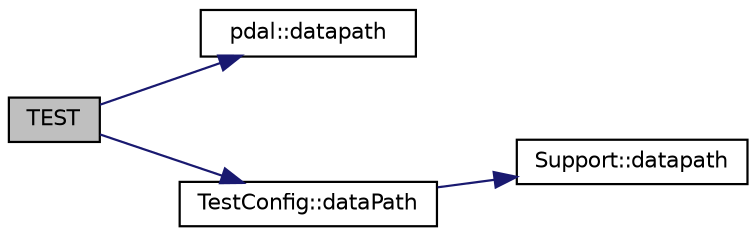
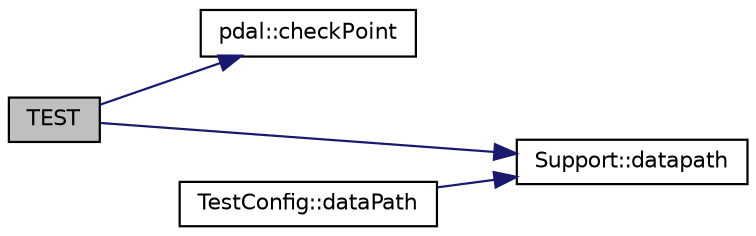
  digraph {
    rankdir=LR
    node [color=black fillcolor=white fontname=Helvetica fontsize=10 shape=record style=filled]
    edge [color=midnightblue fontname=Helvetica fontsize=10 labelfontname=Helvetica labelfontsize=10 style=solid]
    n1 [fillcolor=grey75 fontcolor=black height=0.2 label=TEST width=0.4]
-   n2 [height=0.2 label="pdal::datapath" width=0.4]
+   n2 [height=0.2 label="pdal::checkPoint" width=0.4]
    n3 [height=0.2 label="Support::datapath" width=0.4]
    n4 [height=0.2 label="TestConfig::dataPath" width=0.4]
    n1 -> n2
-   n1 -> n4
+   n1 -> n3
    n4 -> n3
  }
